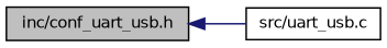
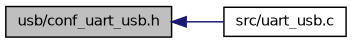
  digraph {
    rankdir=LR
    node [color=black fontname=Helvetica fontsize=10 shape=record style=filled]
-   n1 [fillcolor=grey75 fontcolor=black height=0.2 label="inc/conf_uart_usb.h" width=0.4]
+   n1 [fillcolor=grey75 fontcolor=black height=0.2 label="usb/conf_uart_usb.h" width=0.4]
    n2 [fillcolor=white height=0.2 label="src/uart_usb.c" width=0.4]
    n1 -> n2 [color=midnightblue dir=back fontname=Helvetica fontsize=10 labelfontname=Helvetica labelfontsize=10 style=solid]
  }
